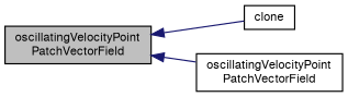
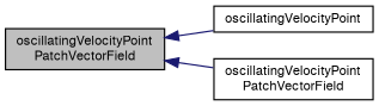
  digraph {
    rankdir=LR
    node [color=black fontname=FreeSans fontsize=10 shape=record]
    edge [color=midnightblue dir=back fontname=FreeSans fontsize=10 labelfontname=FreeSans labelfontsize=10 style=solid]
    n1 [fillcolor=grey75 fontcolor=black height=0.2 label="oscillatingVelocityPoint\lPatchVectorField" style=filled width=0.4]
-   n2 [height=0.2 label=clone width=0.4]
+   n2 [height=0.2 label=oscillatingVelocityPoint width=0.4]
    n3 [height=0.2 label="oscillatingVelocityPoint\lPatchVectorField" width=0.4]
    n1 -> n2
    n1 -> n3
  }
